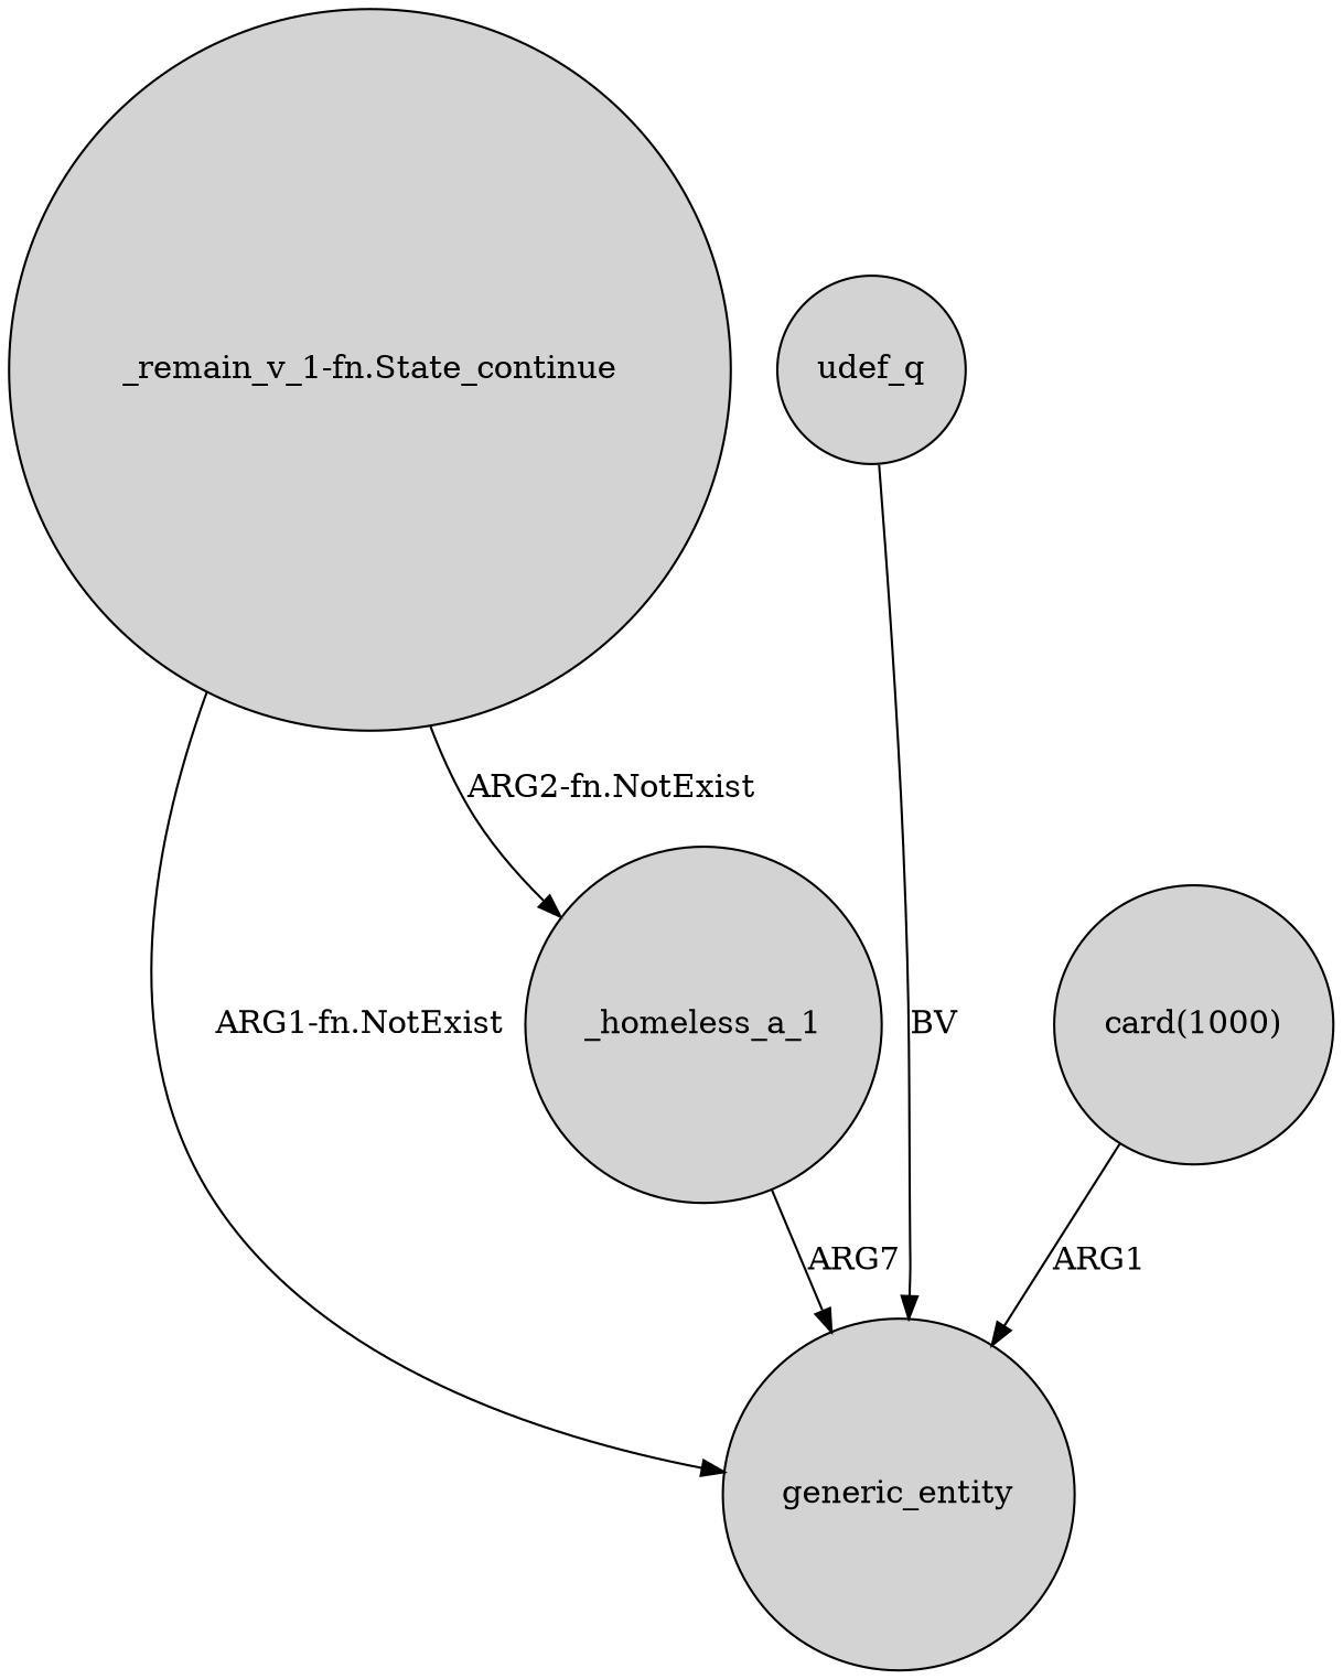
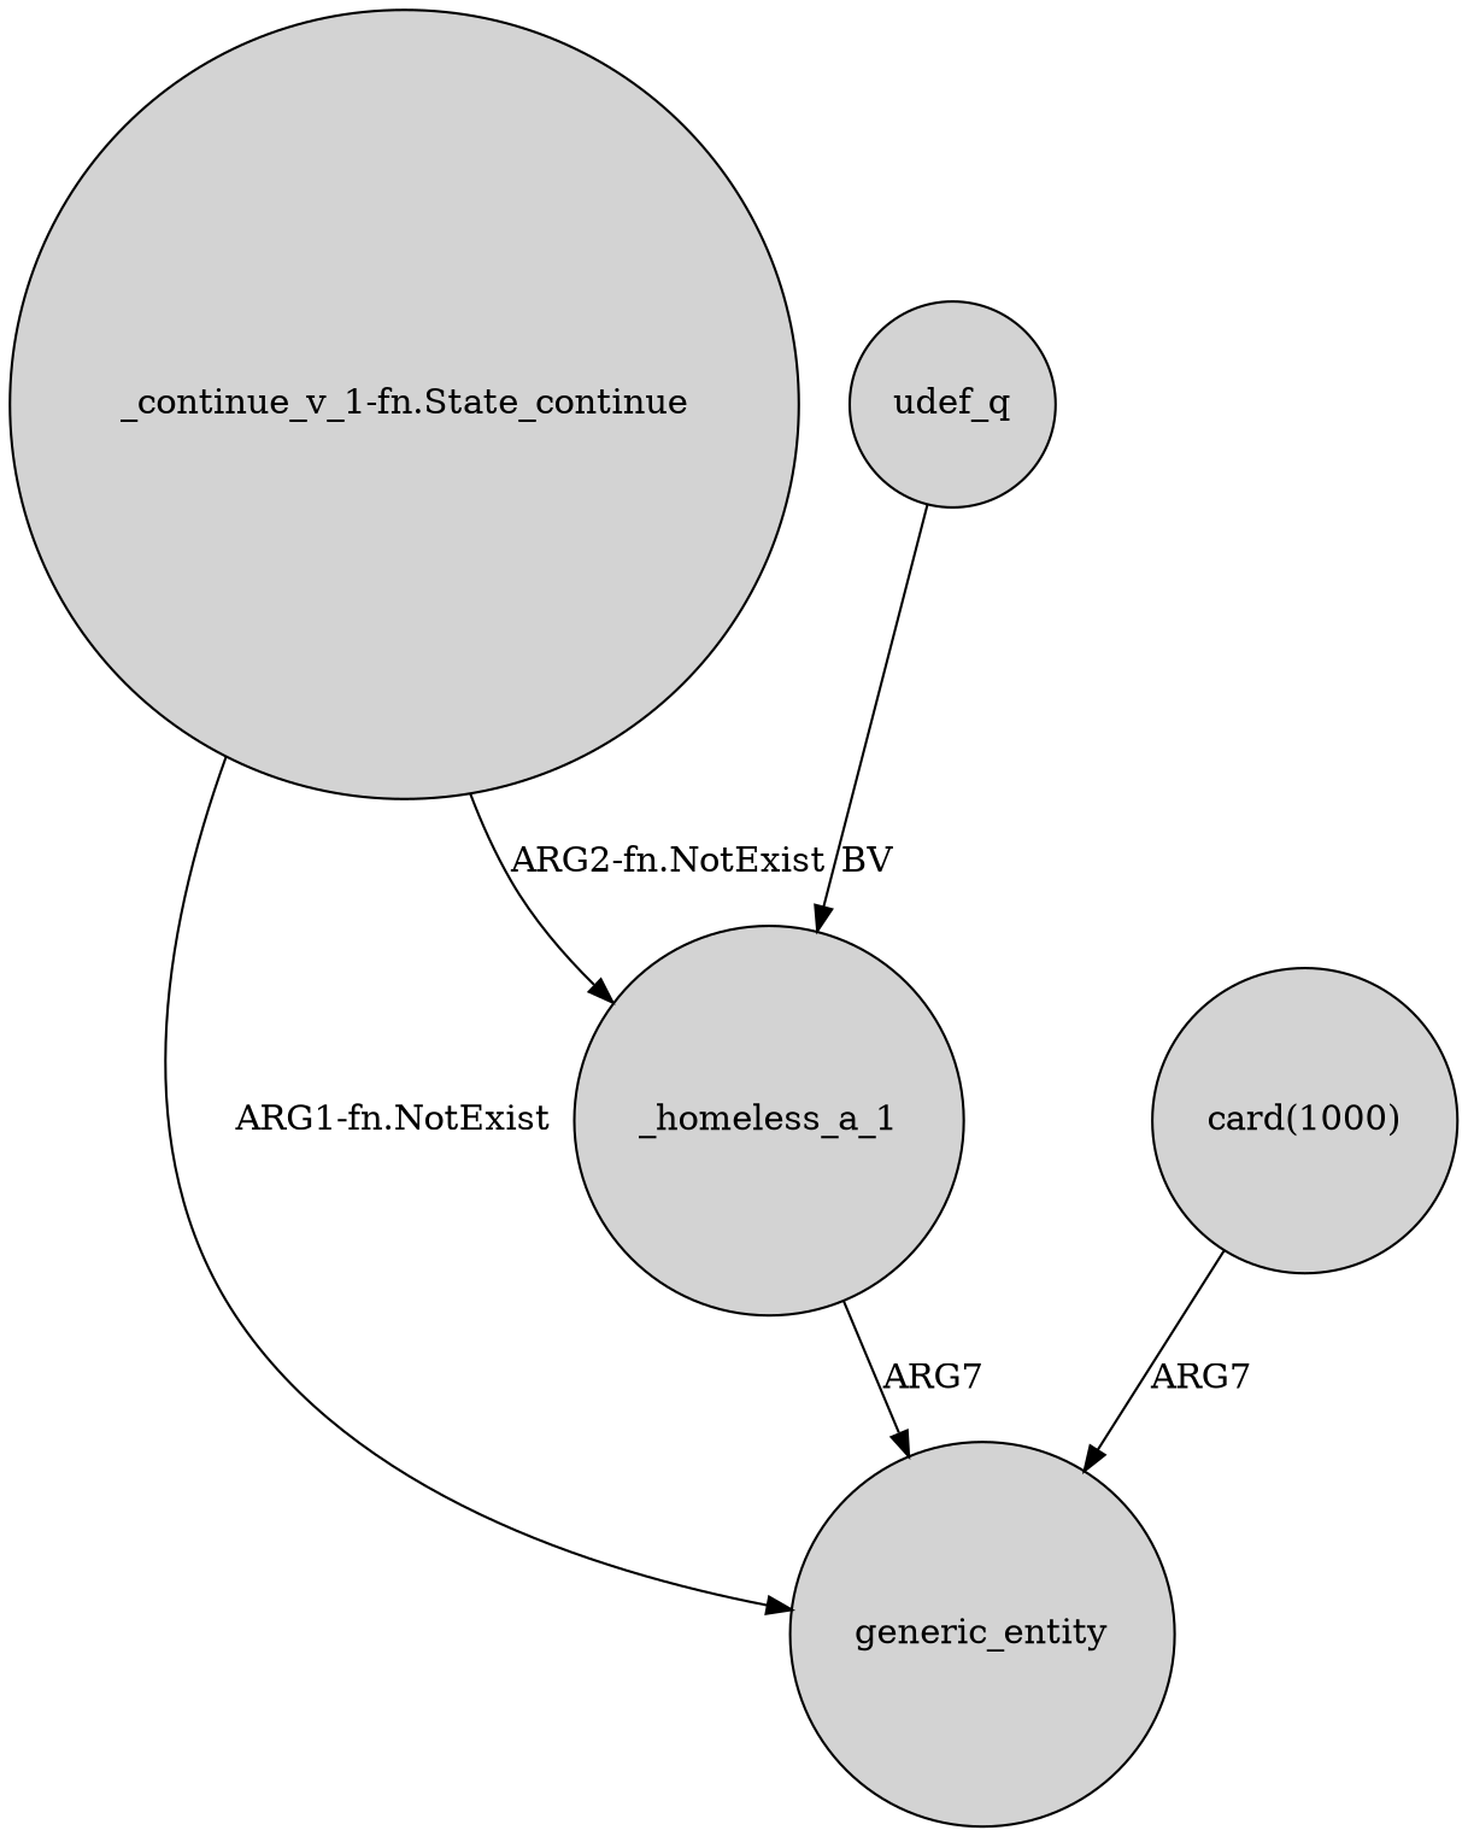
  digraph {
    node [shape=circle style=filled]
-   "_remain_v_1-fn.State_continue"
+   "_remain_v_1-fn.State_continue" [label="_continue_v_1-fn.State_continue"]
    _homeless_a_1
    generic_entity
    udef_q
    "card(1000)"
    "_remain_v_1-fn.State_continue" -> _homeless_a_1 [label="ARG2-fn.NotExist"]
    "_remain_v_1-fn.State_continue" -> generic_entity [label="ARG1-fn.NotExist"]
    _homeless_a_1 -> generic_entity [label=ARG7]
-   udef_q -> generic_entity [label=BV]
-   "card(1000)" -> generic_entity [label=ARG1]
+   udef_q -> _homeless_a_1 [label=BV]
+   "card(1000)" -> generic_entity [label=ARG7]
  }
